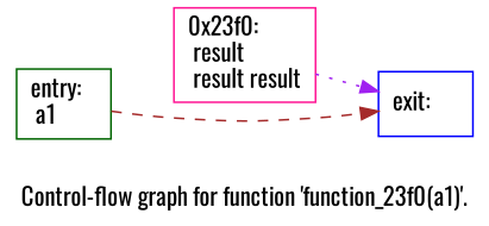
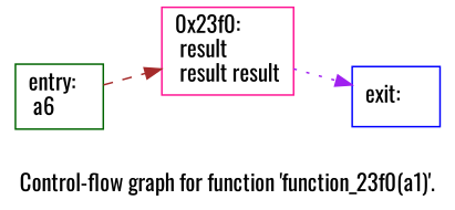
  digraph {
    fontname=Oswald
    label="Control-flow graph for function 'function_23f0(a1)'."
    rankdir=LR
    node [fontname=Oswald shape=record]
    edge [fontname=Oswald]
-   n1 [color=darkgreen label="{entry:\l  a1\l}"]
+   n1 [color=darkgreen label="{entry:\l  a6\l}"]
    n2 [color=deeppink label="{0x23f0:\l  result\l  result result\l}"]
    n3 [color=blue label="{exit:\l}"]
-   n1 -> n3 [color=brown style=dashed]
+   n1 -> n2 [color=brown style=dashed]
    n2 -> n3 [color=purple style=dotted]
  }
